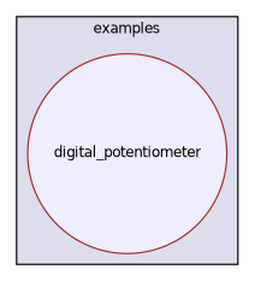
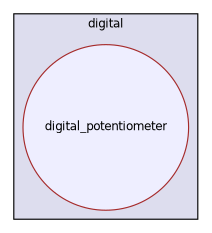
  digraph {
    compound=true
    n1 [fillcolor="#eeeeff" fontname=Helvetica fontsize=10 label=digital_potentiometer pencolor=black shape=circle style=filled color=brown]
    subgraph cluster_1 {
      bgcolor="#ddddee"
      fontname=Helvetica
      fontsize=10
-     label=examples
+     label=digital
      pencolor=black
      n1
    }
  }
